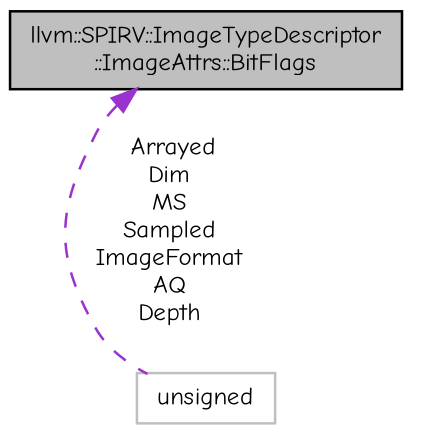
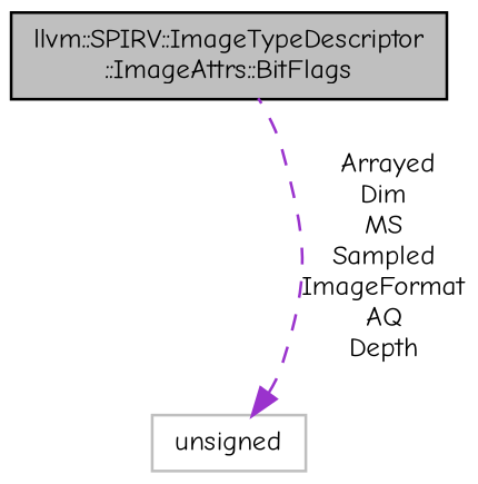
  digraph {
    fontname="Comic Neue"
    node [fontname="Comic Neue" fontsize=10 shape=record]
    n1 [color=black fillcolor=grey75 fontcolor=black height=0.2 label="llvm::SPIRV::ImageTypeDescriptor\l::ImageAttrs::BitFlags" style=filled width=0.4]
    n2 [color=grey75 height=0.2 label=unsigned width=0.4]
-   n1 -> n2 [color=darkorchid3 dir=back fontname="Comic Neue" fontsize=10 label=" Arrayed\nDim\nMS\nSampled\nImageFormat\nAQ\nDepth" labelfontname=Helvetica labelfontsize=10 style=dashed]
+   n2 -> n1 [color=darkorchid3 dir=back fontname="Comic Neue" fontsize=10 label=" Arrayed\nDim\nMS\nSampled\nImageFormat\nAQ\nDepth" labelfontname=Helvetica labelfontsize=10 style=dashed]
  }
